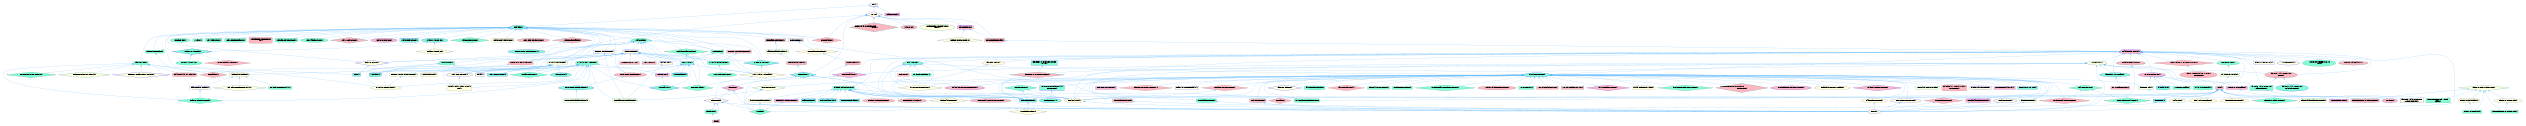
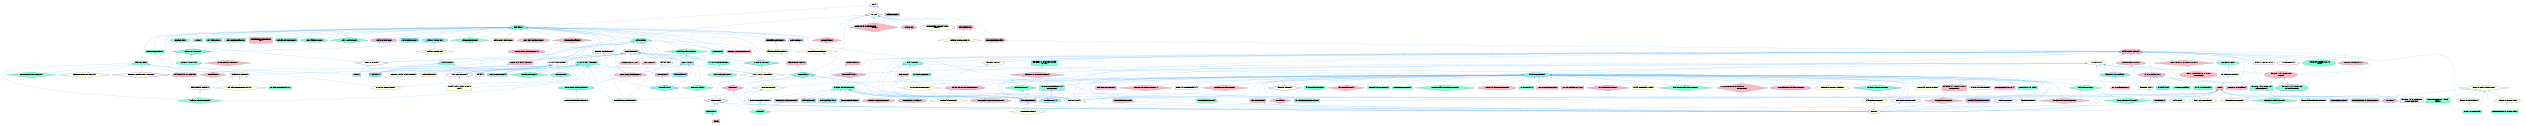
  digraph {
    node [color=gray40 fillcolor=aquamarine fontname=Helvetica fontsize=10 shape=diamond style=filled]
    edge [color=steelblue1 dir=back fontname=Helvetica fontsize=10 labelfontname=Helvetica labelfontsize=10 style=solid]
    n1 [color=blue fillcolor=lightyellow fontcolor=black height=0.2 label="Fork.h" shape=folder width=0.4]
    n2 [color=blue fillcolor=lightyellow height=0.2 label="Async.h" width=0.4]
    n3 [color=blue fillcolor=lightpink height=0.2 label="MallocBinned2.h" shape=folder width=0.4]
    n4 [color=blue height=0.2 label="ParallelFor.h" shape=ellipse width=0.4]
    n5 [color=teal fillcolor=lightyellow height=0.2 label="AssetDataTagMapSerialization\lDetails.h" shape=ellipse width=0.4]
    n6 [color=blue height=0.2 label="CoreUObject.h" width=0.4]
    n7 [fillcolor=lightpink height=0.2 label="CoroParallelFor.h" width=0.4]
    n8 [fillcolor=lightyellow height=0.2 label="DynamicMeshSculptTool.h" shape=ellipse width=0.4]
    n9 [color=teal fillcolor=lightpink height=0.2 label="IPlatformFileManagedStorage\lWrapper.h" width=0.4]
    n10 [color=blue fillcolor=lightpink height=0.2 label="RemoteExecutor.h" shape=cylinder width=0.4]
    n11 [fillcolor=lightpink height=0.2 label="RemoteObjectTransfer.h" shape=cylinder width=0.4]
    n12 [color=teal fillcolor=lightpink height=0.2 label="UtilsAsync.h" shape=ellipse width=0.4]
    n13 [height=0.2 label="AsyncRegisterLevelContext.cpp" shape=cylinder width=0.4]
    n14 [color=blue height=0.2 label="Blend.h" shape=folder width=0.4]
    n15 [color=blue fillcolor=lightyellow height=0.2 label="CachingMeshSDF.h" width=0.4]
    n16 [color=blue fillcolor=lightyellow height=0.2 label="CoreSharedPCH.h" shape=folder width=0.4]
    n17 [height=0.2 label="DisplaceMesh.h" shape=ellipse width=0.4]
    n18 [color=teal fillcolor=lightyellow height=0.2 label="DynamicMeshOctree3.h" shape=cylinder width=0.4]
    n19 [color=teal fillcolor=lightpink height=0.2 label="FastReferenceCollector.h" shape=folder width=0.4]
    n20 [height=0.2 label="GeometrySet3.h" shape=cylinder width=0.4]
    n21 [height=0.2 label="KMeans.h" shape=folder width=0.4]
    n22 [color=teal height=0.2 label="KelvinletBrushOp.h" shape=cylinder width=0.4]
    n23 [height=0.2 label="MarchingCubes.h" shape=cylinder width=0.4]
    n24 [height=0.2 label="MeshAdapterTransforms.h" shape=cylinder width=0.4]
    n25 [height=0.2 label="MeshCaches.h" shape=folder width=0.4]
    n26 [fillcolor=lightpink height=0.2 label="RemoveOccludedTriangles.h" shape=ellipse width=0.4]
    n27 [fillcolor=lightpink height=0.2 label="MeshEraseSculptLayerBrush\lOps.h" shape=cylinder width=0.4]
    n28 [color=teal height=0.2 label="MeshGroupPaintBrushOps.h" shape=cylinder width=0.4]
    n29 [color=teal height=0.2 label="MeshInflateBrushOps.h" shape=ellipse width=0.4]
-   n30 [color=teal fillcolor=lightpink height=0.2 label="MeshMoveBrushOps.h" width=0.4]
+   n30 [color=teal height=0.2 label="MeshMoveBrushOps.h" width=0.4]
    n31 [color=blue fillcolor=lightpink height=0.2 label="MeshPinchBrushOps.h" shape=ellipse width=0.4]
    n32 [color=blue height=0.2 label="MeshPlaneBrushOps.h" shape=cylinder width=0.4]
    n33 [height=0.2 label="MeshQueries.h" shape=ellipse width=0.4]
    n34 [fillcolor=lightpink height=0.2 label="SparseNarrowBandMeshSDF.h" shape=cylinder width=0.4]
    n35 [color=blue height=0.2 label="SweepingMeshSDF.h" width=0.4]
    n36 [color=teal fillcolor=lightpink height=0.2 label="MeshRenderBufferSet.h" width=0.4]
    n37 [height=0.2 label="MeshSculptBrushOps.h" width=0.4]
    n38 [fillcolor=lightyellow height=0.2 label="MeshSmoothingBrushOps.h" shape=cylinder width=0.4]
    n39 [color=teal fillcolor=lightpink height=0.2 label="MeshVertexPaintBrushOps.h" shape=ellipse width=0.4]
    n40 [height=0.2 label="ParallelTransformReduce.h" width=0.4]
    n41 [color=blue fillcolor=lightyellow height=0.2 label="SparseDynamicOctree3.h" shape=folder width=0.4]
    n42 [color=teal fillcolor=lightpink height=0.2 label="SparseDynamicPointOctree3.h" shape=folder width=0.4]
    n43 [color=teal height=0.2 label="SubRegionRemesher.h" shape=folder width=0.4]
    n44 [color=blue height=0.2 label="UniformMirrorSolver.h" shape=ellipse width=0.4]
    n45 [color=blue fillcolor=lightyellow height=0.2 label="Engine.h" shape=ellipse width=0.4]
    n46 [fillcolor=lightyellow height=0.2 label="EngineMinimal.h" shape=ellipse width=0.4]
    n47 [color=blue fillcolor=lightyellow height=0.2 label="SlateBasics.h" width=0.4]
    n48 [color=blue fillcolor=lightpink height=0.2 label="SlateCore.h" width=0.4]
    n49 [fillcolor=lightyellow height=0.2 label="UObjectMigrationContext.h" width=0.4]
    n50 [color=blue fillcolor=lightpink height=0.2 label="CollisionQueryParams.h" shape=cylinder width=0.4]
    n51 [color=teal fillcolor=lightpink height=0.2 label="Slate.h" shape=folder width=0.4]
    n52 [color=teal height=0.2 label="SlateExtras.h" shape=cylinder width=0.4]
    n53 [height=0.2 label="UnrealEd.h" width=0.4]
    n54 [color=blue height=0.2 label="BodyInstance.h" shape=ellipse width=0.4]
-   n55 [color=blue height=0.2 label="EngineSharedPCH.h" shape=folder width=0.4]
+   n55 [color=blue fillcolor=lightpink height=0.2 label="EngineSharedPCH.h" shape=folder width=0.4]
    n56 [color=blue height=0.2 label="PrimitiveComponent.h" shape=ellipse width=0.4]
    n57 [color=blue fillcolor=lightyellow height=0.2 label="ChaosMoverQueryUtils.h" shape=folder width=0.4]
    n58 [fillcolor=lightpink height=0.2 label="ChaosVehicleMovementComponent.h" width=0.4]
    n59 [color=blue height=0.2 label="CharacterMovementComponent\lAsync.h" shape=folder width=0.4]
    n60 [color=teal height=0.2 label="GameplayAbilityTargetActor\l_GroundTrace.h" shape=folder width=0.4]
    n61 [color=teal fillcolor=lightpink height=0.2 label="GameplayAbilityTargetActor\l_Trace.h" shape=ellipse width=0.4]
    n62 [fillcolor=lightyellow height=0.2 label="GameplayStatics.h" shape=ellipse width=0.4]
    n63 [color=blue height=0.2 label="GenericPhysicsInterface.h" shape=ellipse width=0.4]
    n64 [color=blue fillcolor=lightyellow height=0.2 label="KismetTraceUtils.h" shape=ellipse width=0.4]
    n65 [color=teal height=0.2 label="ModularVehicleDefaultAsync\lInput.h" shape=ellipse width=0.4]
    n66 [color=blue fillcolor=lightpink height=0.2 label="MovementUtilsTypes.h" shape=ellipse width=0.4]
    n67 [color=blue fillcolor=lightpink height=0.2 label="ParticleDefinitions.h" width=0.4]
    n68 [color=teal fillcolor=lightpink height=0.2 label="ParticleModuleCollision.h" shape=ellipse width=0.4]
    n69 [color=teal fillcolor=lightpink height=0.2 label="RadialForceComponent.h" shape=ellipse width=0.4]
    n70 [height=0.2 label="SceneQueryData.h" shape=ellipse width=0.4]
    n71 [color=teal fillcolor=lightpink height=0.2 label="World.h" shape=folder width=0.4]
    n72 [height=0.2 label="SkeletalMeshComponent.h" shape=cylinder width=0.4]
    n73 [color=teal fillcolor=lightyellow height=0.2 label="WorldCollision.h" shape=ellipse width=0.4]
    n74 [fillcolor=lightpink height=0.2 label="BodySetup.h" shape=folder width=0.4]
    n75 [fillcolor=lightyellow height=0.2 label="ISMComponentDescriptor.h" width=0.4]
    n76 [color=blue height=0.2 label="LandscapeProxy.h" shape=ellipse width=0.4]
    n77 [color=teal height=0.2 label="PhysicsThreadLibrary.h" shape=folder width=0.4]
    n78 [color=blue fillcolor=lightpink height=0.2 label="SplineMeshComponentDescriptor.h" shape=ellipse width=0.4]
    n79 [fillcolor=lightyellow height=0.2 label="UnrealEdSharedPCH.h" width=0.4]
    n80 [color=teal fillcolor=lightyellow height=0.2 label="ActorPrimitiveColorHandler.h" shape=folder width=0.4]
    n81 [color=teal fillcolor=lightpink height=0.2 label="ArrowComponent.h" shape=cylinder width=0.4]
    n82 [fillcolor=lightpink height=0.2 label="BakedShallowWaterSimulation\lComponent.h" shape=cylinder width=0.4]
    n83 [fillcolor=lightyellow height=0.2 label="BillboardComponent.h" shape=ellipse width=0.4]
    n84 [color=teal fillcolor=lightyellow height=0.2 label="BrushComponent.h" width=0.4]
    n85 [color=blue fillcolor=lightyellow height=0.2 label="ClusterUnionComponent.h" shape=cylinder width=0.4]
    n86 [color=blue fillcolor=lightpink height=0.2 label="ComponentCollisionUtil.h" shape=folder width=0.4]
    n87 [color=blue height=0.2 label="CustomPhysXPayload.h" shape=folder width=0.4]
    n88 [color=blue fillcolor=lightpink height=0.2 label="DebugDrawComponent.h" shape=folder width=0.4]
    n89 [color=blue fillcolor=lightyellow height=0.2 label="DrawFrustumComponent.h" shape=ellipse width=0.4]
    n90 [fillcolor=lightpink height=0.2 label="EditorComponentSourceFactory.h" width=0.4]
    n91 [color=blue fillcolor=lightyellow height=0.2 label="EditorViewportSelectability.h" shape=folder width=0.4]
    n92 [color=teal fillcolor=lightyellow height=0.2 label="FloorQueryUtils.h" shape=folder width=0.4]
    n93 [color=blue fillcolor=lightyellow height=0.2 label="GeometrySelector.h" width=0.4]
    n94 [color=teal height=0.2 label="GizmoBaseComponent.h" shape=cylinder width=0.4]
    n95 [fillcolor=lightpink height=0.2 label="GizmoRenderingUtil.h" width=0.4]
    n96 [height=0.2 label="LakeCollisionComponent.h" shape=folder width=0.4]
    n97 [height=0.2 label="LandscapeComponent.h" shape=folder width=0.4]
    n98 [color=teal height=0.2 label="LandscapeGizmoRenderComponent.h" width=0.4]
    n99 [color=blue height=0.2 label="LandscapeHeightfieldCollision\lComponent.h" shape=folder width=0.4]
    n100 [fillcolor=lightpink height=0.2 label="LandscapeSplinesComponent.h" width=0.4]
    n101 [fillcolor=lightpink height=0.2 label="LineBatchComponent.h" width=0.4]
    n102 [color=blue fillcolor=lightpink height=0.2 label="MaterialBillboardComponent.h" shape=cylinder width=0.4]
    n103 [color=teal height=0.2 label="MeshComponent.h" width=0.4]
    n104 [color=blue fillcolor=lightyellow height=0.2 label="ModelComponent.h" shape=ellipse width=0.4]
    n105 [fillcolor=lightpink height=0.2 label="ModularVehicleBaseComponent.h" shape=ellipse width=0.4]
    n106 [color=teal height=0.2 label="MovementUtils.h" shape=folder width=0.4]
    n107 [fillcolor=lightpink height=0.2 label="NetworkPredictionDriver.h" shape=folder width=0.4]
    n108 [color=teal fillcolor=lightpink height=0.2 label="NetworkPredictionPhysics.h" shape=folder width=0.4]
    n109 [fillcolor=lightpink height=0.2 label="ParticleSystemComponent.h" width=0.4]
    n110 [color=blue fillcolor=lightpink height=0.2 label="PhysicsFieldComponent.h" width=0.4]
    n111 [fillcolor=lightyellow height=0.2 label="PrimitiveSceneProxyDesc.h" shape=cylinder width=0.4]
    n112 [color=teal fillcolor=lightyellow height=0.2 label="ShapeComponent.h" shape=folder width=0.4]
    n113 [height=0.2 label="SimpleStreamableAssetManager.h" width=0.4]
    n114 [color=teal fillcolor=lightpink height=0.2 label="SmartObjectContainerRendering\lComponent.h" width=0.4]
    n115 [color=blue fillcolor=lightpink height=0.2 label="SmartObjectRenderingComponent.h" shape=ellipse width=0.4]
    n116 [height=0.2 label="SplineComponent.h" width=0.4]
    n117 [fillcolor=lightyellow height=0.2 label="StaticLightingSystemInterface.h" shape=ellipse width=0.4]
    n118 [color=teal fillcolor=lightpink height=0.2 label="TextRenderComponent.h" shape=cylinder width=0.4]
    n119 [color=teal height=0.2 label="VectorFieldComponent.h" shape=cylinder width=0.4]
-   n120 [color=blue fillcolor=lightpink height=0.2 label="VehicleSimBaseComponent.h" width=0.4]
+   n120 [color=blue height=0.2 label="VehicleSimBaseComponent.h" width=0.4]
    n121 [color=teal fillcolor=lightyellow height=0.2 label="ChaosMoverSimulationTypes.h" width=0.4]
    n122 [color=teal fillcolor=lightpink height=0.2 label="ChaosCharacterMoverComponent.h" shape=cylinder width=0.4]
    n123 [height=0.2 label="ChaosCharacterApplyVelocity\lEffect.h" shape=folder width=0.4]
    n124 [height=0.2 label="ChaosCharacterMovementMode.h" shape=folder width=0.4]
    n125 [fillcolor=lightyellow height=0.2 label="ChaosMovementMode.h" shape=ellipse width=0.4]
    n126 [color=teal height=0.2 label="ChaosMoverBackend.h" shape=folder width=0.4]
    n127 [fillcolor=lightyellow height=0.2 label="ChaosMoverSimulation.h" shape=cylinder width=0.4]
    n128 [fillcolor=lightpink height=0.2 label="ChaosWheeledVehicleMovement\lComponent.h" shape=ellipse width=0.4]
    n129 [color=teal fillcolor=lightpink height=0.2 label="CharacterMovementComponent.h" width=0.4]
    n130 [color=blue fillcolor=lightyellow height=0.2 label="GameplayAbilityTargetActor\l_ActorPlacement.h" shape=folder width=0.4]
    n131 [color=blue height=0.2 label="GameplayAbilityTargetActor\l_SingleLineTrace.h" shape=ellipse width=0.4]
    n132 [fillcolor=lightpink height=0.2 label="PhysInterface_Chaos.h" shape=folder width=0.4]
    n133 [color=teal height=0.2 label="AsyncMovementUtils.h" shape=cylinder width=0.4]
    n134 [color=blue fillcolor=lightpink height=0.2 label="InstantMovementEffect.h" shape=folder width=0.4]
    n135 [color=blue height=0.2 label="LayeredMove.h" shape=cylinder width=0.4]
    n136 [height=0.2 label="MovementModifier.h" shape=folder width=0.4]
    n137 [color=teal fillcolor=lightyellow height=0.2 label="PhysicsQueryHandler.h" shape=folder width=0.4]
    n138 [height=0.2 label="BaseMeshFromSplinesTool.h" width=0.4]
    n139 [color=blue fillcolor=lightpink height=0.2 label="AIPerceptionSystem.h" shape=folder width=0.4]
    n140 [color=blue fillcolor=lightpink height=0.2 label="AISystem.h" shape=ellipse width=0.4]
    n141 [color=blue height=0.2 label="ActorFactory.h" shape=folder width=0.4]
    n142 [color=teal fillcolor=lightyellow height=0.2 label="AudioMeter.h" shape=ellipse width=0.4]
    n143 [fillcolor=lightyellow height=0.2 label="BookMarkTypeActions.h" shape=ellipse width=0.4]
    n144 [fillcolor=lightyellow height=0.2 label="ChaosFleshCommands.h" shape=ellipse width=0.4]
    n145 [height=0.2 label="ChaosSimModuleManager.h" width=0.4]
    n146 [color=teal fillcolor=lightyellow height=0.2 label="ChaosVehiclesEditorCommands.h" shape=cylinder width=0.4]
    n147 [fillcolor=lightpink height=0.2 label="TraceFilter.h" width=0.4]
    n148 [color=teal fillcolor=lightpink height=0.2 label="BTTask_PlayAnimation.h" shape=ellipse width=0.4]
    n149 [fillcolor=lightyellow height=0.2 label="ClothCollisionSource.h" width=0.4]
    n150 [color=blue fillcolor=lightpink height=0.2 label="DebugSkelMeshComponent.h" shape=folder width=0.4]
    n151 [color=teal fillcolor=lightpink height=0.2 label="InstancedSkinnedMeshComponent.h" shape=ellipse width=0.4]
    n152 [fillcolor=lightyellow height=0.2 label="PhysicsAssetEditorOptions.h" shape=folder width=0.4]
    n153 [color=blue height=0.2 label="ReferencePose.h" shape=cylinder width=0.4]
    n154 [color=blue height=0.2 label="SAnimAttributeView.h" shape=cylinder width=0.4]
    n155 [color=blue height=0.2 label="SequencerTrackFilters.h" shape=folder width=0.4]
    n156 [fillcolor=lightpink height=0.2 label="SkeletalMeshRestoreState.h" shape=ellipse width=0.4]
    n157 [color=teal fillcolor=lightyellow height=0.2 label="SceneGeometrySpatialCache.h" shape=cylinder width=0.4]
    n158 [fillcolor=lightyellow height=0.2 label="CoreUObjectSharedPCH.h" width=0.4]
    n159 [fillcolor=lightyellow height=0.2 label="DataflowEditorWeightMapPaint\lTool.h" shape=cylinder width=0.4]
    n160 [color=teal height=0.2 label="MeshGroupPaintTool.h" width=0.4]
    n161 [color=blue height=0.2 label="MeshSculptUtil.h" shape=ellipse width=0.4]
    n162 [fillcolor=lightyellow height=0.2 label="MeshSelectionTool.h" shape=cylinder width=0.4]
    n163 [color=blue fillcolor=lightyellow height=0.2 label="MeshVertexPaintTool.h" shape=ellipse width=0.4]
    n164 [color=blue height=0.2 label="MeshVertexSculptTool.h" shape=folder width=0.4]
    n165 [color=teal fillcolor=lightyellow height=0.2 label="OctreeDynamicMeshComponent.h" shape=folder width=0.4]
    n166 [color=teal fillcolor=lightyellow height=0.2 label="GarbageCollectionHistory.h" shape=cylinder width=0.4]
    n167 [fillcolor=lightpink height=0.2 label="CollisionPrimitivesMechanic.h" shape=cylinder width=0.4]
    n168 [fillcolor=lightpink height=0.2 label="CubeGridTool.h" width=0.4]
    n169 [height=0.2 label="CurveControlPointsMechanic.h" width=0.4]
    n170 [color=teal height=0.2 label="DeformMeshPolygonsTool.h" width=0.4]
    n171 [color=teal fillcolor=lightyellow height=0.2 label="LatticeControlPointsMechanic.h" width=0.4]
    n172 [fillcolor=lightyellow height=0.2 label="MeshTopologySelector.h" shape=cylinder width=0.4]
    n173 [color=blue fillcolor=lightyellow height=0.2 label="SpaceCurveDeformationMechanic.h" width=0.4]
    n174 [color=blue height=0.2 label="Morphology.h" shape=cylinder width=0.4]
    n175 [color=blue fillcolor=lightyellow height=0.2 label="Solidify.h" shape=cylinder width=0.4]
    n176 [color=blue height=0.2 label="FastWinding.h" shape=folder width=0.4]
    n177 [fillcolor=lightyellow height=0.2 label="MeshWindingNumberGrid.h" width=0.4]
    n178 [color=blue height=0.2 label="RemoveOccludedTrianglesOp.h" shape=ellipse width=0.4]
    n179 [color=blue height=0.2 label="MeshSpatialSort.h" shape=cylinder width=0.4]
    n180 [color=teal height=0.2 label="DynamicVerticesOctree3.h" shape=cylinder width=0.4]
    n181 [color=blue fillcolor=lightyellow height=0.2 label="MeshAABBTree3.h" shape=cylinder width=0.4]
-   n182 [color=blue height=0.2 label="BaseDynamicMeshSceneProxy.h" shape=ellipse width=0.4]
+   n182 [color=blue fillcolor=lightpink height=0.2 label="BaseDynamicMeshSceneProxy.h" shape=ellipse width=0.4]
    n183 [color=blue height=0.2 label="MultiCurveMirrorUtils.h" width=0.4]
    n184 [fillcolor=lightyellow height=0.2 label="PositionMirrorSolver.h" width=0.4]
    n185 [fillcolor=lightpink height=0.2 label="SlateSharedPCH.h" shape=cylinder width=0.4]
    n186 [color=teal fillcolor=lightpink height=0.2 label="ReferenceChainSearch.h" shape=cylinder width=0.4]
    n187 [color=blue fillcolor=lightyellow height=0.2 label="GroupTopologySelector.h" shape=cylinder width=0.4]
    n188 [height=0.2 label="PolyEditInsertEdgeActivity.h" shape=folder width=0.4]
    n189 [color=teal fillcolor=lightyellow height=0.2 label="PolyEditInsertEdgeLoopActivity.h" width=0.4]
    n190 [color=blue fillcolor=lightpink height=0.2 label="MeshBoolean.h" shape=folder width=0.4]
    n191 [color=blue height=0.2 label="MeshSelfUnion.h" width=0.4]
    n192 [height=0.2 label="OccupancyGrid3.h" width=0.4]
    n193 [color=teal fillcolor=lightyellow height=0.2 label="RemoveOccludedTrianglesTool.h" shape=cylinder width=0.4]
    n194 [height=0.2 label="MeshAttributePaintTool.h" shape=ellipse width=0.4]
    n195 [color=blue fillcolor=lightyellow height=0.2 label="ColliderMesh.h" shape=cylinder width=0.4]
    n196 [height=0.2 label="DynamicMeshAABBTree3.h" shape=cylinder width=0.4]
    n197 [color=teal fillcolor=lightpink height=0.2 label="ImageOccupancyMap.h" shape=folder width=0.4]
    n198 [color=teal fillcolor=lightpink height=0.2 label="MeshMeshCut.h" shape=folder width=0.4]
    n199 [color=teal height=0.2 label="TangentMirrorSolver.h" shape=ellipse width=0.4]
    n200 [fillcolor=lightpink height=0.2 label="TangentSelectionFlattener.h" width=0.4]
    n1 -> n2
    n1 -> n3
    n1 -> n4
    n2 -> n5
    n2 -> n6
    n2 -> n7
    n2 -> n8
    n2 -> n9
    n2 -> n10
    n2 -> n11
    n2 -> n12
    n4 -> n7
    n4 -> n13
    n4 -> n14
    n4 -> n15
    n4 -> n16
    n4 -> n17
    n4 -> n18
    n4 -> n19
    n4 -> n20
    n4 -> n21
    n4 -> n22
    n4 -> n23
    n4 -> n24
    n4 -> n25
    n4 -> n26
    n4 -> n27
    n4 -> n28
    n4 -> n29
    n4 -> n30
    n4 -> n31
    n4 -> n32
    n4 -> n33
    n4 -> n34
    n4 -> n35
    n4 -> n36
    n4 -> n37
    n4 -> n38
    n4 -> n39
    n4 -> n40
    n4 -> n41
    n4 -> n42
    n4 -> n43
    n4 -> n44
    n6 -> n45
    n6 -> n46
    n6 -> n47
    n6 -> n48
    n10 -> n11
    n10 -> n49
    n11 -> n50
    n15 -> n14
    n16 -> n158
    n18 -> n8
    n18 -> n159
    n18 -> n160
    n18 -> n161
    n18 -> n162
    n18 -> n163
    n18 -> n164
    n18 -> n165
    n19 -> n166
    n20 -> n167
    n20 -> n168
    n20 -> n169
    n20 -> n170
    n20 -> n171
    n20 -> n172
    n20 -> n173
    n23 -> n14
    n23 -> n174
    n23 -> n175
    n25 -> n176
    n25 -> n177
    n26 -> n178
    n33 -> n15
    n33 -> n18
    n33 -> n25
    n33 -> n34
    n33 -> n35
    n33 -> n174
    n33 -> n176
    n33 -> n177
    n33 -> n179
    n33 -> n180
    n33 -> n181
    n34 -> n174
    n35 -> n177
    n36 -> n182
    n40 -> n176
    n41 -> n18
    n41 -> n157
    n42 -> n180
    n43 -> n8
    n44 -> n183
    n44 -> n184
    n46 -> n45
    n47 -> n45
    n47 -> n51
    n47 -> n52
    n47 -> n53
    n48 -> n45
    n48 -> n47
    n50 -> n45
    n50 -> n46
    n50 -> n54
    n50 -> n55
    n50 -> n56
    n50 -> n57
    n50 -> n58
    n50 -> n59
    n50 -> n60
    n50 -> n61
    n50 -> n62
    n50 -> n63
    n50 -> n64
    n50 -> n65
    n50 -> n66
    n50 -> n67
    n50 -> n68
    n50 -> n69
    n50 -> n70
    n50 -> n71
    n50 -> n72
    n50 -> n73
    n52 -> n51
    n54 -> n55
    n54 -> n56
    n54 -> n74
    n54 -> n75
    n54 -> n76
    n54 -> n77
    n54 -> n78
    n55 -> n79
    n56 -> n13
    n56 -> n46
    n56 -> n55
    n56 -> n75
    n56 -> n78
    n56 -> n80
    n56 -> n81
    n56 -> n82
    n56 -> n83
    n56 -> n84
    n56 -> n85
    n56 -> n86
    n56 -> n87
    n56 -> n88
    n56 -> n89
    n56 -> n90
    n56 -> n91
    n56 -> n92
    n56 -> n93
    n56 -> n94
    n56 -> n95
    n56 -> n96
    n56 -> n97
    n56 -> n98
    n56 -> n99
    n56 -> n100
    n56 -> n101
    n56 -> n102
    n56 -> n103
    n56 -> n104
    n56 -> n105
    n56 -> n106
    n56 -> n107
    n56 -> n108
    n56 -> n109
    n56 -> n110
    n56 -> n111
    n56 -> n112
    n56 -> n113
    n56 -> n114
    n56 -> n115
    n56 -> n116
    n56 -> n117
    n56 -> n118
    n56 -> n119
    n56 -> n120
    n58 -> n128
    n59 -> n129
    n60 -> n130
    n61 -> n60
    n61 -> n131
    n62 -> n46
    n63 -> n132
    n66 -> n92
    n66 -> n133
    n66 -> n134
    n66 -> n135
    n66 -> n136
    n67 -> n53
    n69 -> n45
    n70 -> n137
    n71 -> n13
    n71 -> n46
    n71 -> n55
    n71 -> n138
    n71 -> n139
    n71 -> n140
    n71 -> n141
    n71 -> n142
    n71 -> n143
    n71 -> n144
    n71 -> n145
    n71 -> n146
    n71 -> n147
    n72 -> n46
    n72 -> n55
    n72 -> n147
    n72 -> n148
    n72 -> n149
    n72 -> n150
    n72 -> n151
    n72 -> n152
    n72 -> n153
    n72 -> n154
    n72 -> n155
    n72 -> n156
    n73 -> n45
    n73 -> n46
    n73 -> n55
    n73 -> n60
    n73 -> n61
    n73 -> n63
    n73 -> n67
    n73 -> n71
    n73 -> n129
    n81 -> n45
    n83 -> n45
    n84 -> n45
    n84 -> n157
    n89 -> n45
    n92 -> n122
    n99 -> n76
    n101 -> n45
    n102 -> n45
    n103 -> n46
    n103 -> n55
    n104 -> n45
    n109 -> n46
    n112 -> n45
    n116 -> n100
    n116 -> n138
    n118 -> n45
    n119 -> n45
    n121 -> n122
    n121 -> n123
    n121 -> n124
    n121 -> n125
    n121 -> n126
    n121 -> n127
    n125 -> n124
    n127 -> n126
    n129 -> n46
    n134 -> n123
    n137 -> n71
    n141 -> n53
    n150 -> n53
    n152 -> n53
    n158 -> n185
    n163 -> n159
    n165 -> n8
    n166 -> n186
    n172 -> n187
    n172 -> n188
    n172 -> n189
    n176 -> n26
    n176 -> n175
    n176 -> n177
    n176 -> n179
    n176 -> n190
    n176 -> n191
    n176 -> n192
    n177 -> n192
    n178 -> n193
    n180 -> n194
    n181 -> n15
    n181 -> n18
    n181 -> n26
    n181 -> n34
    n181 -> n35
    n181 -> n174
    n181 -> n175
    n181 -> n176
    n181 -> n177
    n181 -> n180
    n181 -> n192
    n181 -> n195
    n181 -> n196
    n181 -> n197
    n181 -> n198
    n183 -> n199
    n183 -> n200
    n185 -> n55
    n186 -> n6
    n187 -> n170
    n190 -> n191
    n195 -> n157
    n196 -> n8
    n196 -> n157
    n196 -> n159
    n196 -> n160
    n196 -> n161
    n196 -> n163
    n196 -> n164
    n196 -> n168
    n196 -> n170
    n196 -> n172
    n196 -> n178
    n196 -> n190
    n196 -> n191
  }
